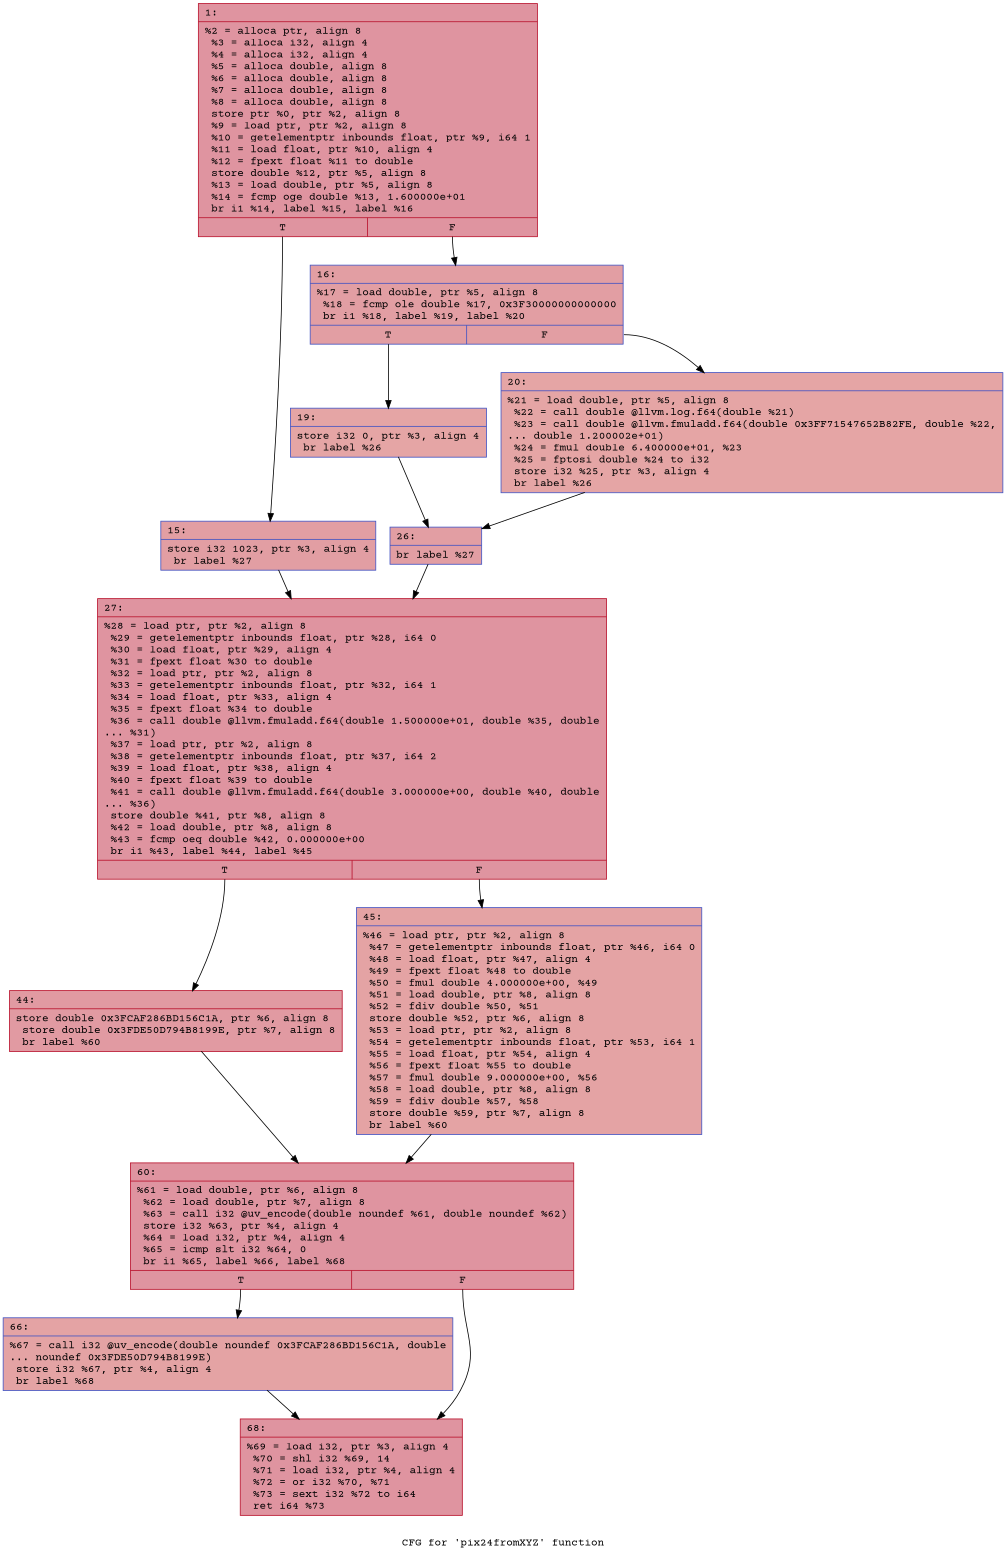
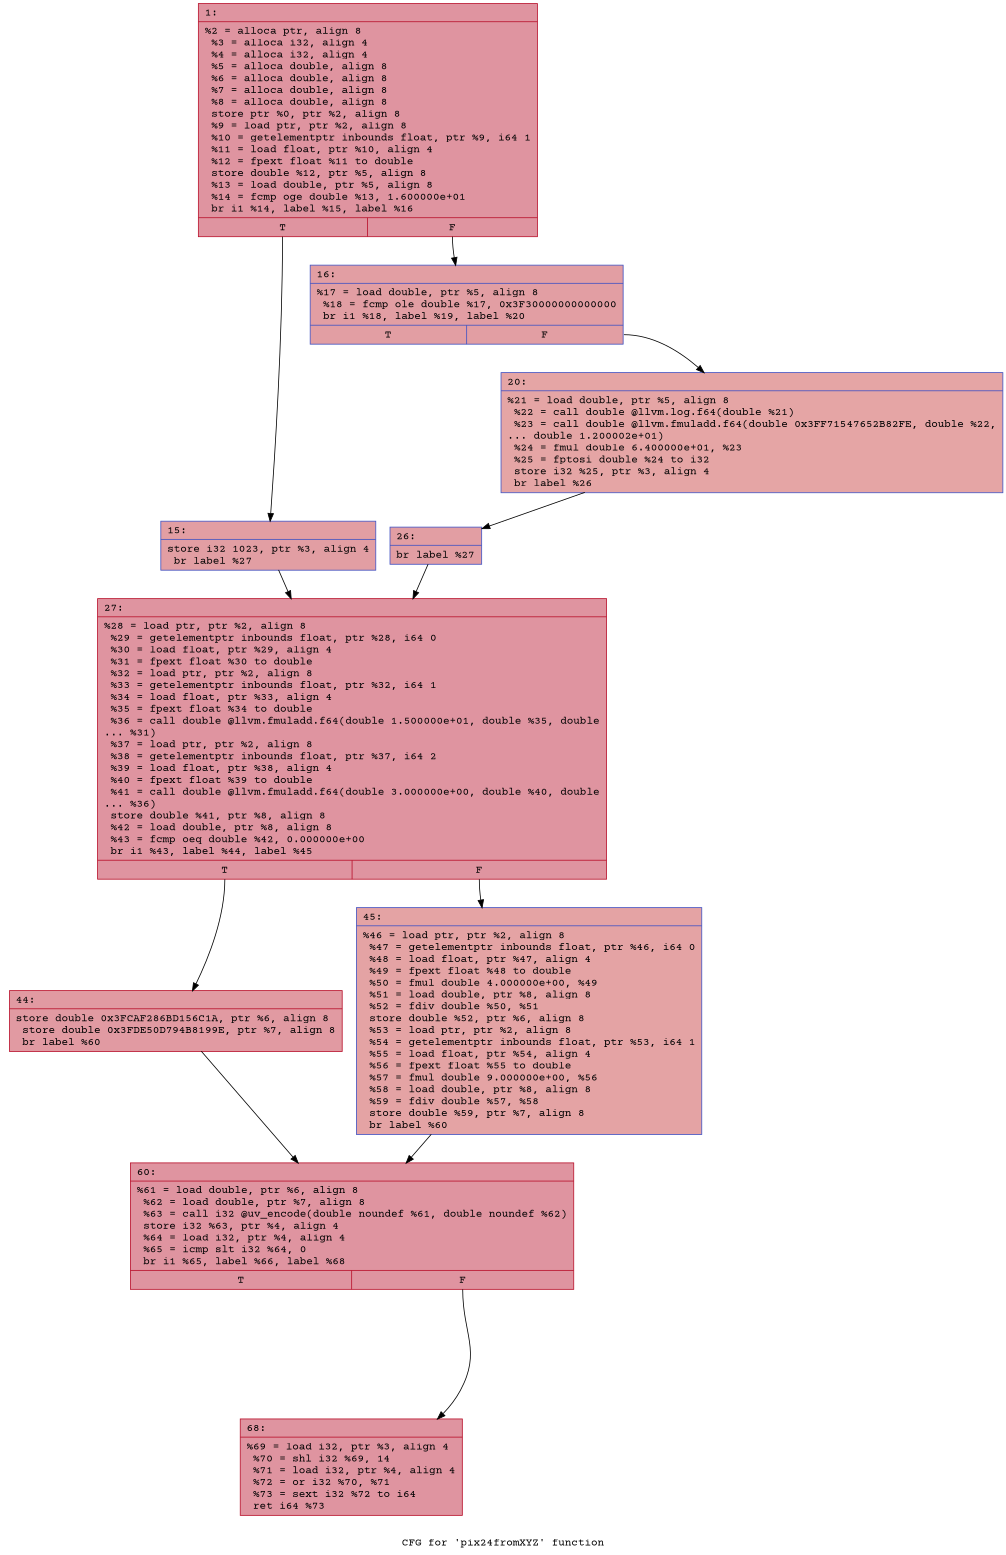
  digraph {
    fontname="Courier Prime"
    label="CFG for 'pix24fromXYZ' function"
    node [color="#3d50c3ff" fillcolor="#b70d2870" fontname="Courier Prime" shape=record style=filled]
    edge [fontname="Courier Prime"]
    n1 [color="#b70d28ff" label="{1:\l|  %2 = alloca ptr, align 8\l  %3 = alloca i32, align 4\l  %4 = alloca i32, align 4\l  %5 = alloca double, align 8\l  %6 = alloca double, align 8\l  %7 = alloca double, align 8\l  %8 = alloca double, align 8\l  store ptr %0, ptr %2, align 8\l  %9 = load ptr, ptr %2, align 8\l  %10 = getelementptr inbounds float, ptr %9, i64 1\l  %11 = load float, ptr %10, align 4\l  %12 = fpext float %11 to double\l  store double %12, ptr %5, align 8\l  %13 = load double, ptr %5, align 8\l  %14 = fcmp oge double %13, 1.600000e+01\l  br i1 %14, label %15, label %16\l|{<s0>T|<s1>F}}"]
    n2 [fillcolor="#be242e70" label="{15:\l|  store i32 1023, ptr %3, align 4\l  br label %27\l}"]
    n3 [fillcolor="#be242e70" label="{16:\l|  %17 = load double, ptr %5, align 8\l  %18 = fcmp ole double %17, 0x3F30000000000000\l  br i1 %18, label %19, label %20\l|{<s0>T|<s1>F}}"]
    n4 [color="#b70d28ff" label="{27:\l|  %28 = load ptr, ptr %2, align 8\l  %29 = getelementptr inbounds float, ptr %28, i64 0\l  %30 = load float, ptr %29, align 4\l  %31 = fpext float %30 to double\l  %32 = load ptr, ptr %2, align 8\l  %33 = getelementptr inbounds float, ptr %32, i64 1\l  %34 = load float, ptr %33, align 4\l  %35 = fpext float %34 to double\l  %36 = call double @llvm.fmuladd.f64(double 1.500000e+01, double %35, double\l... %31)\l  %37 = load ptr, ptr %2, align 8\l  %38 = getelementptr inbounds float, ptr %37, i64 2\l  %39 = load float, ptr %38, align 4\l  %40 = fpext float %39 to double\l  %41 = call double @llvm.fmuladd.f64(double 3.000000e+00, double %40, double\l... %36)\l  store double %41, ptr %8, align 8\l  %42 = load double, ptr %8, align 8\l  %43 = fcmp oeq double %42, 0.000000e+00\l  br i1 %43, label %44, label %45\l|{<s0>T|<s1>F}}"]
-   n5 [fillcolor="#c5333470" label="{19:\l|  store i32 0, ptr %3, align 4\l  br label %26\l}"]
    n6 [fillcolor="#c5333470" label="{20:\l|  %21 = load double, ptr %5, align 8\l  %22 = call double @llvm.log.f64(double %21)\l  %23 = call double @llvm.fmuladd.f64(double 0x3FF71547652B82FE, double %22,\l... double 1.200002e+01)\l  %24 = fmul double 6.400000e+01, %23\l  %25 = fptosi double %24 to i32\l  store i32 %25, ptr %3, align 4\l  br label %26\l}"]
    n7 [color="#b70d28ff" fillcolor="#bb1b2c70" label="{44:\l|  store double 0x3FCAF286BD156C1A, ptr %6, align 8\l  store double 0x3FDE50D794B8199E, ptr %7, align 8\l  br label %60\l}"]
    n8 [fillcolor="#c32e3170" label="{45:\l|  %46 = load ptr, ptr %2, align 8\l  %47 = getelementptr inbounds float, ptr %46, i64 0\l  %48 = load float, ptr %47, align 4\l  %49 = fpext float %48 to double\l  %50 = fmul double 4.000000e+00, %49\l  %51 = load double, ptr %8, align 8\l  %52 = fdiv double %50, %51\l  store double %52, ptr %6, align 8\l  %53 = load ptr, ptr %2, align 8\l  %54 = getelementptr inbounds float, ptr %53, i64 1\l  %55 = load float, ptr %54, align 4\l  %56 = fpext float %55 to double\l  %57 = fmul double 9.000000e+00, %56\l  %58 = load double, ptr %8, align 8\l  %59 = fdiv double %57, %58\l  store double %59, ptr %7, align 8\l  br label %60\l}"]
    n9 [fillcolor="#be242e70" label="{26:\l|  br label %27\l}"]
    n10 [color="#b70d28ff" label="{60:\l|  %61 = load double, ptr %6, align 8\l  %62 = load double, ptr %7, align 8\l  %63 = call i32 @uv_encode(double noundef %61, double noundef %62)\l  store i32 %63, ptr %4, align 4\l  %64 = load i32, ptr %4, align 4\l  %65 = icmp slt i32 %64, 0\l  br i1 %65, label %66, label %68\l|{<s0>T|<s1>F}}"]
-   n11 [fillcolor="#c32e3170" label="{66:\l|  %67 = call i32 @uv_encode(double noundef 0x3FCAF286BD156C1A, double\l... noundef 0x3FDE50D794B8199E)\l  store i32 %67, ptr %4, align 4\l  br label %68\l}"]
    n12 [color="#b70d28ff" label="{68:\l|  %69 = load i32, ptr %3, align 4\l  %70 = shl i32 %69, 14\l  %71 = load i32, ptr %4, align 4\l  %72 = or i32 %70, %71\l  %73 = sext i32 %72 to i64\l  ret i64 %73\l}"]
    n1 -> n2 [tailport=s0]
    n1 -> n3 [tailport=s1]
    n2 -> n4
-   n3 -> n5 [tailport=s0]
    n3 -> n6 [tailport=s1]
    n4 -> n7 [tailport=s0]
    n4 -> n8 [tailport=s1]
-   n5 -> n9
    n6 -> n9
    n7 -> n10
    n8 -> n10
    n9 -> n4
-   n10 -> n11 [tailport=s0]
    n10 -> n12 [tailport=s1]
-   n11 -> n12
  }
